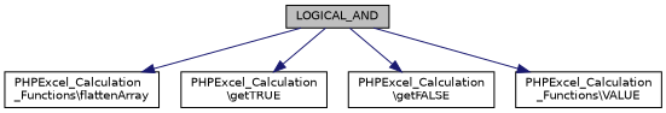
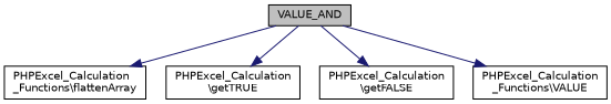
  digraph {
    rankdir=TB
    node [color=black fillcolor=white fontname=Helvetica fontsize=10 shape=record style=filled]
    edge [color=midnightblue fontname=Helvetica fontsize=10 labelfontname=Helvetica labelfontsize=10 style=solid]
-   n1 [fillcolor=grey75 fontcolor=black height=0.2 label=LOGICAL_AND width=0.4]
+   n1 [fillcolor=grey75 fontcolor=black height=0.2 label=VALUE_AND width=0.4]
    n2 [height=0.2 label="PHPExcel_Calculation\l_Functions\\flattenArray" width=0.4]
    n3 [height=0.2 label="PHPExcel_Calculation\l\\getTRUE" width=0.4]
    n4 [height=0.2 label="PHPExcel_Calculation\l\\getFALSE" width=0.4]
    n5 [height=0.2 label="PHPExcel_Calculation\l_Functions\\VALUE" width=0.4]
    n1 -> n2
    n1 -> n3
    n1 -> n4
    n1 -> n5
  }
